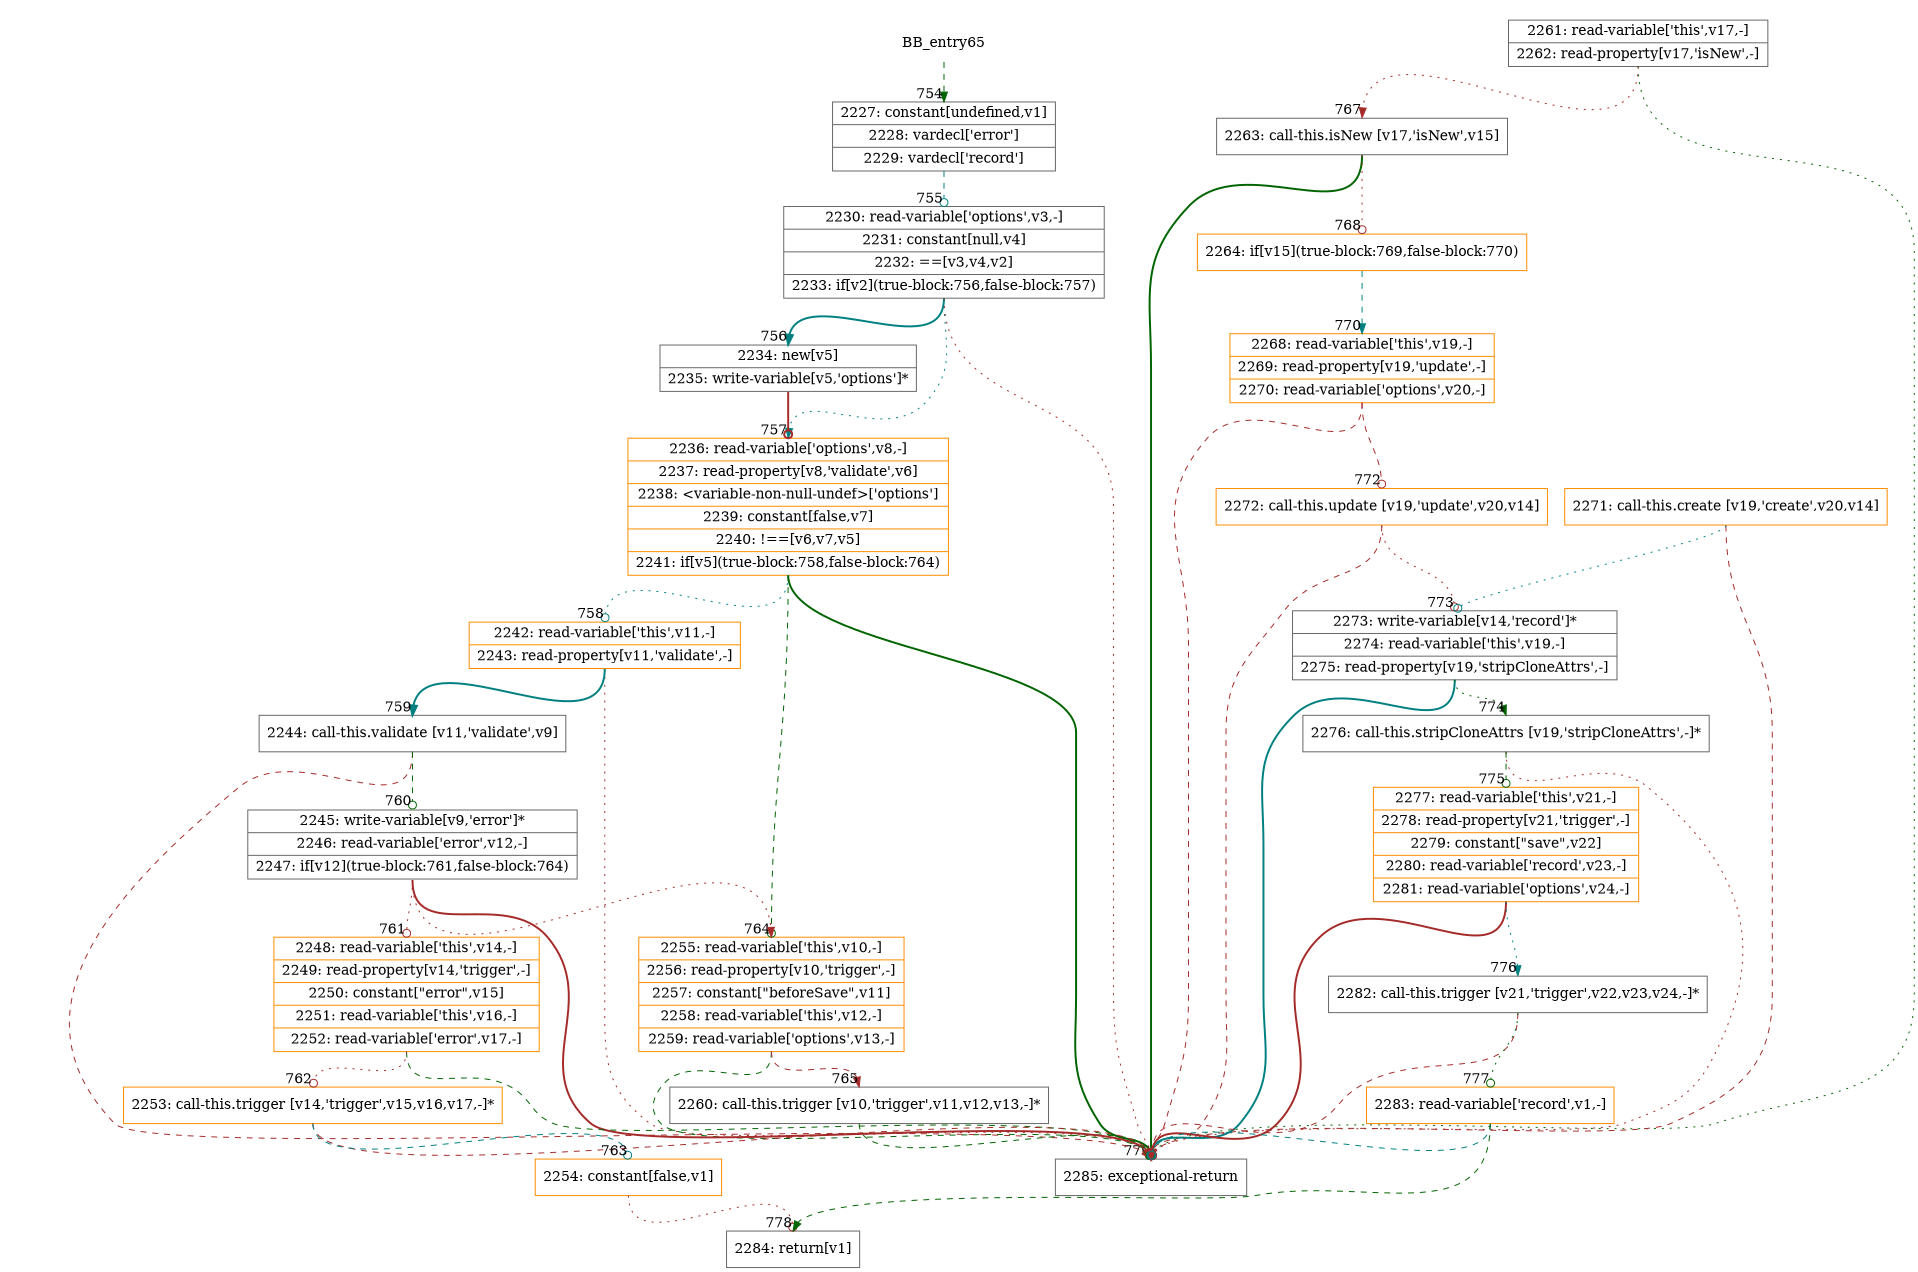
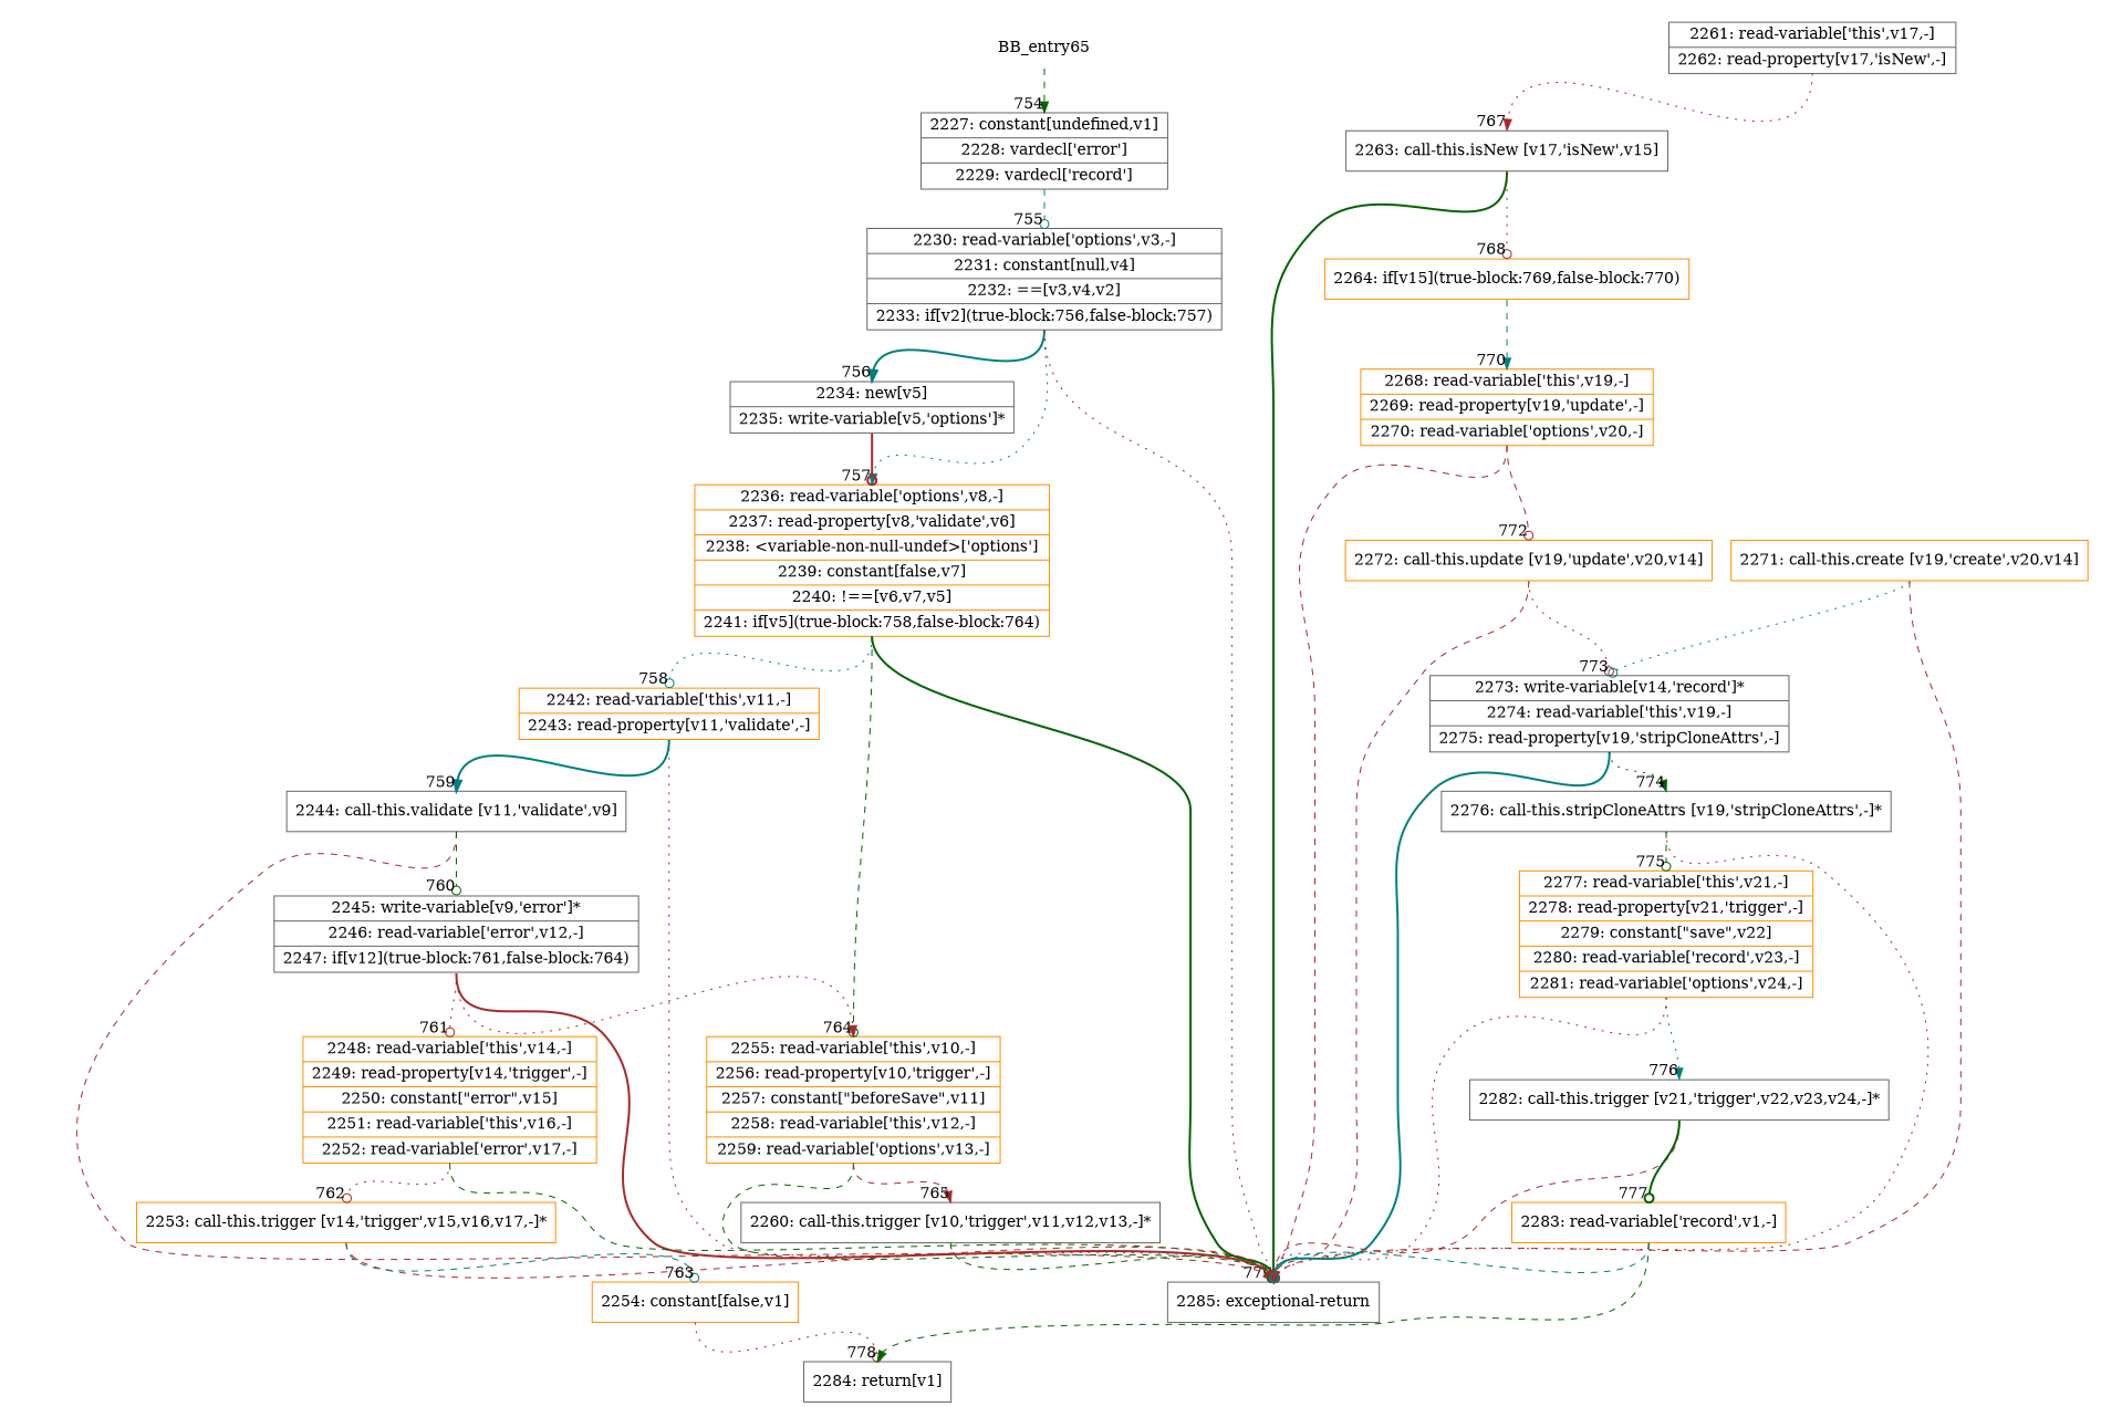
  digraph {
    rankdir=TD
    node [color=gray40 shape=record]
    edge [arrowhead=odot color=brown headport=n style=dashed tailport=s]
    n1 [label=BB_entry65 shape=none]
    n2 [label="{2227: constant[undefined,v1]|2228: vardecl['error']|2229: vardecl['record']}"]
    n3 [label="{2230: read-variable['options',v3,-]|2231: constant[null,v4]|2232: ==[v3,v4,v2]|2233: if[v2](true-block:756,false-block:757)}"]
    n4 [label="{2234: new[v5]|2235: write-variable[v5,'options']*}"]
    n5 [color=darkorange label="{2236: read-variable['options',v8,-]|2237: read-property[v8,'validate',v6]|2238: \<variable-non-null-undef\>['options']|2239: constant[false,v7]|2240: !==[v6,v7,v5]|2241: if[v5](true-block:758,false-block:764)}"]
    n6 [label="{2285: exceptional-return}"]
    n7 [color=darkorange label="{2242: read-variable['this',v11,-]|2243: read-property[v11,'validate',-]}"]
    n8 [color=darkorange label="{2255: read-variable['this',v10,-]|2256: read-property[v10,'trigger',-]|2257: constant[\"beforeSave\",v11]|2258: read-variable['this',v12,-]|2259: read-variable['options',v13,-]}"]
    n9 [label="{2244: call-this.validate [v11,'validate',v9]}"]
    n10 [label="{2260: call-this.trigger [v10,'trigger',v11,v12,v13,-]*}"]
    n11 [label="{2245: write-variable[v9,'error']*|2246: read-variable['error',v12,-]|2247: if[v12](true-block:761,false-block:764)}"]
    n12 [color=darkorange label="{2248: read-variable['this',v14,-]|2249: read-property[v14,'trigger',-]|2250: constant[\"error\",v15]|2251: read-variable['this',v16,-]|2252: read-variable['error',v17,-]}"]
    n13 [color=darkorange label="{2253: call-this.trigger [v14,'trigger',v15,v16,v17,-]*}"]
    n14 [color=darkorange label="{2254: constant[false,v1]}"]
    n15 [label="{2284: return[v1]}"]
    n16 [label="{2261: read-variable['this',v17,-]|2262: read-property[v17,'isNew',-]}"]
    n17 [label="{2263: call-this.isNew [v17,'isNew',v15]}"]
    n18 [color=darkorange label="{2264: if[v15](true-block:769,false-block:770)}"]
    n19 [color=darkorange label="{2268: read-variable['this',v19,-]|2269: read-property[v19,'update',-]|2270: read-variable['options',v20,-]}"]
    n20 [color=darkorange label="{2272: call-this.update [v19,'update',v20,v14]}"]
    n21 [color=darkorange label="{2271: call-this.create [v19,'create',v20,v14]}"]
    n22 [label="{2273: write-variable[v14,'record']*|2274: read-variable['this',v19,-]|2275: read-property[v19,'stripCloneAttrs',-]}"]
    n23 [label="{2276: call-this.stripCloneAttrs [v19,'stripCloneAttrs',-]*}"]
    n24 [color=darkorange label="{2277: read-variable['this',v21,-]|2278: read-property[v21,'trigger',-]|2279: constant[\"save\",v22]|2280: read-variable['record',v23,-]|2281: read-variable['options',v24,-]}"]
    n25 [label="{2282: call-this.trigger [v21,'trigger',v22,v23,v24,-]*}"]
    n26 [color=darkorange label="{2283: read-variable['record',v1,-]}"]
    n1 -> n2 [arrowhead=normal color=darkgreen headlabel="    754"]
    n2 -> n3 [color=teal headlabel="      755"]
    n3 -> n4 [arrowhead=normal color=teal headlabel="      756" style=bold]
    n3 -> n5 [arrowhead=normal color=teal headlabel="      757" style=dotted]
    n3 -> n6 [headlabel="      779" style=dotted]
    n4 -> n5 [style=bold]
    n5 -> n6 [color=darkgreen style=bold]
    n5 -> n7 [color=teal headlabel="      758" style=dotted]
    n5 -> n8 [color=darkgreen headlabel="      764"]
    n7 -> n6 [style=dotted]
    n7 -> n9 [arrowhead=normal color=teal headlabel="      759" style=bold]
    n8 -> n6 [color=darkgreen]
    n8 -> n10 [arrowhead=normal headlabel="      765"]
    n9 -> n6 [arrowhead=normal]
    n9 -> n11 [color=darkgreen headlabel="      760"]
    n10 -> n6 [arrowhead=normal color=darkgreen]
    n11 -> n6 [arrowhead=normal style=bold]
    n11 -> n8 [arrowhead=normal style=dotted]
    n11 -> n12 [headlabel="      761" style=dotted]
    n12 -> n6 [arrowhead=normal color=darkgreen]
    n12 -> n13 [headlabel="      762" style=dotted]
    n13 -> n6 [arrowhead=normal]
    n13 -> n14 [color=teal headlabel="      763"]
    n14 -> n15 [headlabel="      778" style=dotted]
-   n16 -> n6 [color=darkgreen style=dotted]
    n16 -> n17 [arrowhead=normal headlabel="      767" style=dotted]
    n17 -> n6 [color=darkgreen style=bold]
    n17 -> n18 [headlabel="      768" style=dotted]
    n18 -> n19 [arrowhead=normal color=teal headlabel="      770"]
    n19 -> n6 [arrowhead=normal]
    n19 -> n20 [headlabel="      772"]
    n20 -> n6 [arrowhead=normal]
    n20 -> n22 [style=dotted]
    n21 -> n6
    n21 -> n22 [color=teal headlabel="      773" style=dotted]
    n22 -> n6 [color=teal style=bold]
    n22 -> n23 [arrowhead=normal color=darkgreen headlabel="      774" style=dotted]
    n23 -> n6 [style=dotted]
    n23 -> n24 [color=darkgreen headlabel="      775"]
-   n24 -> n6 [arrowhead=normal style=bold]
+   n24 -> n6 [arrowhead=normal style=dotted]
    n24 -> n25 [arrowhead=normal color=teal headlabel="      776" style=dotted]
    n25 -> n6 [arrowhead=normal]
-   n25 -> n26 [color=darkgreen headlabel="      777" style=dotted]
+   n25 -> n26 [color=darkgreen headlabel="      777" style=bold]
    n26 -> n6 [color=teal]
    n26 -> n15 [arrowhead=normal color=darkgreen]
  }
